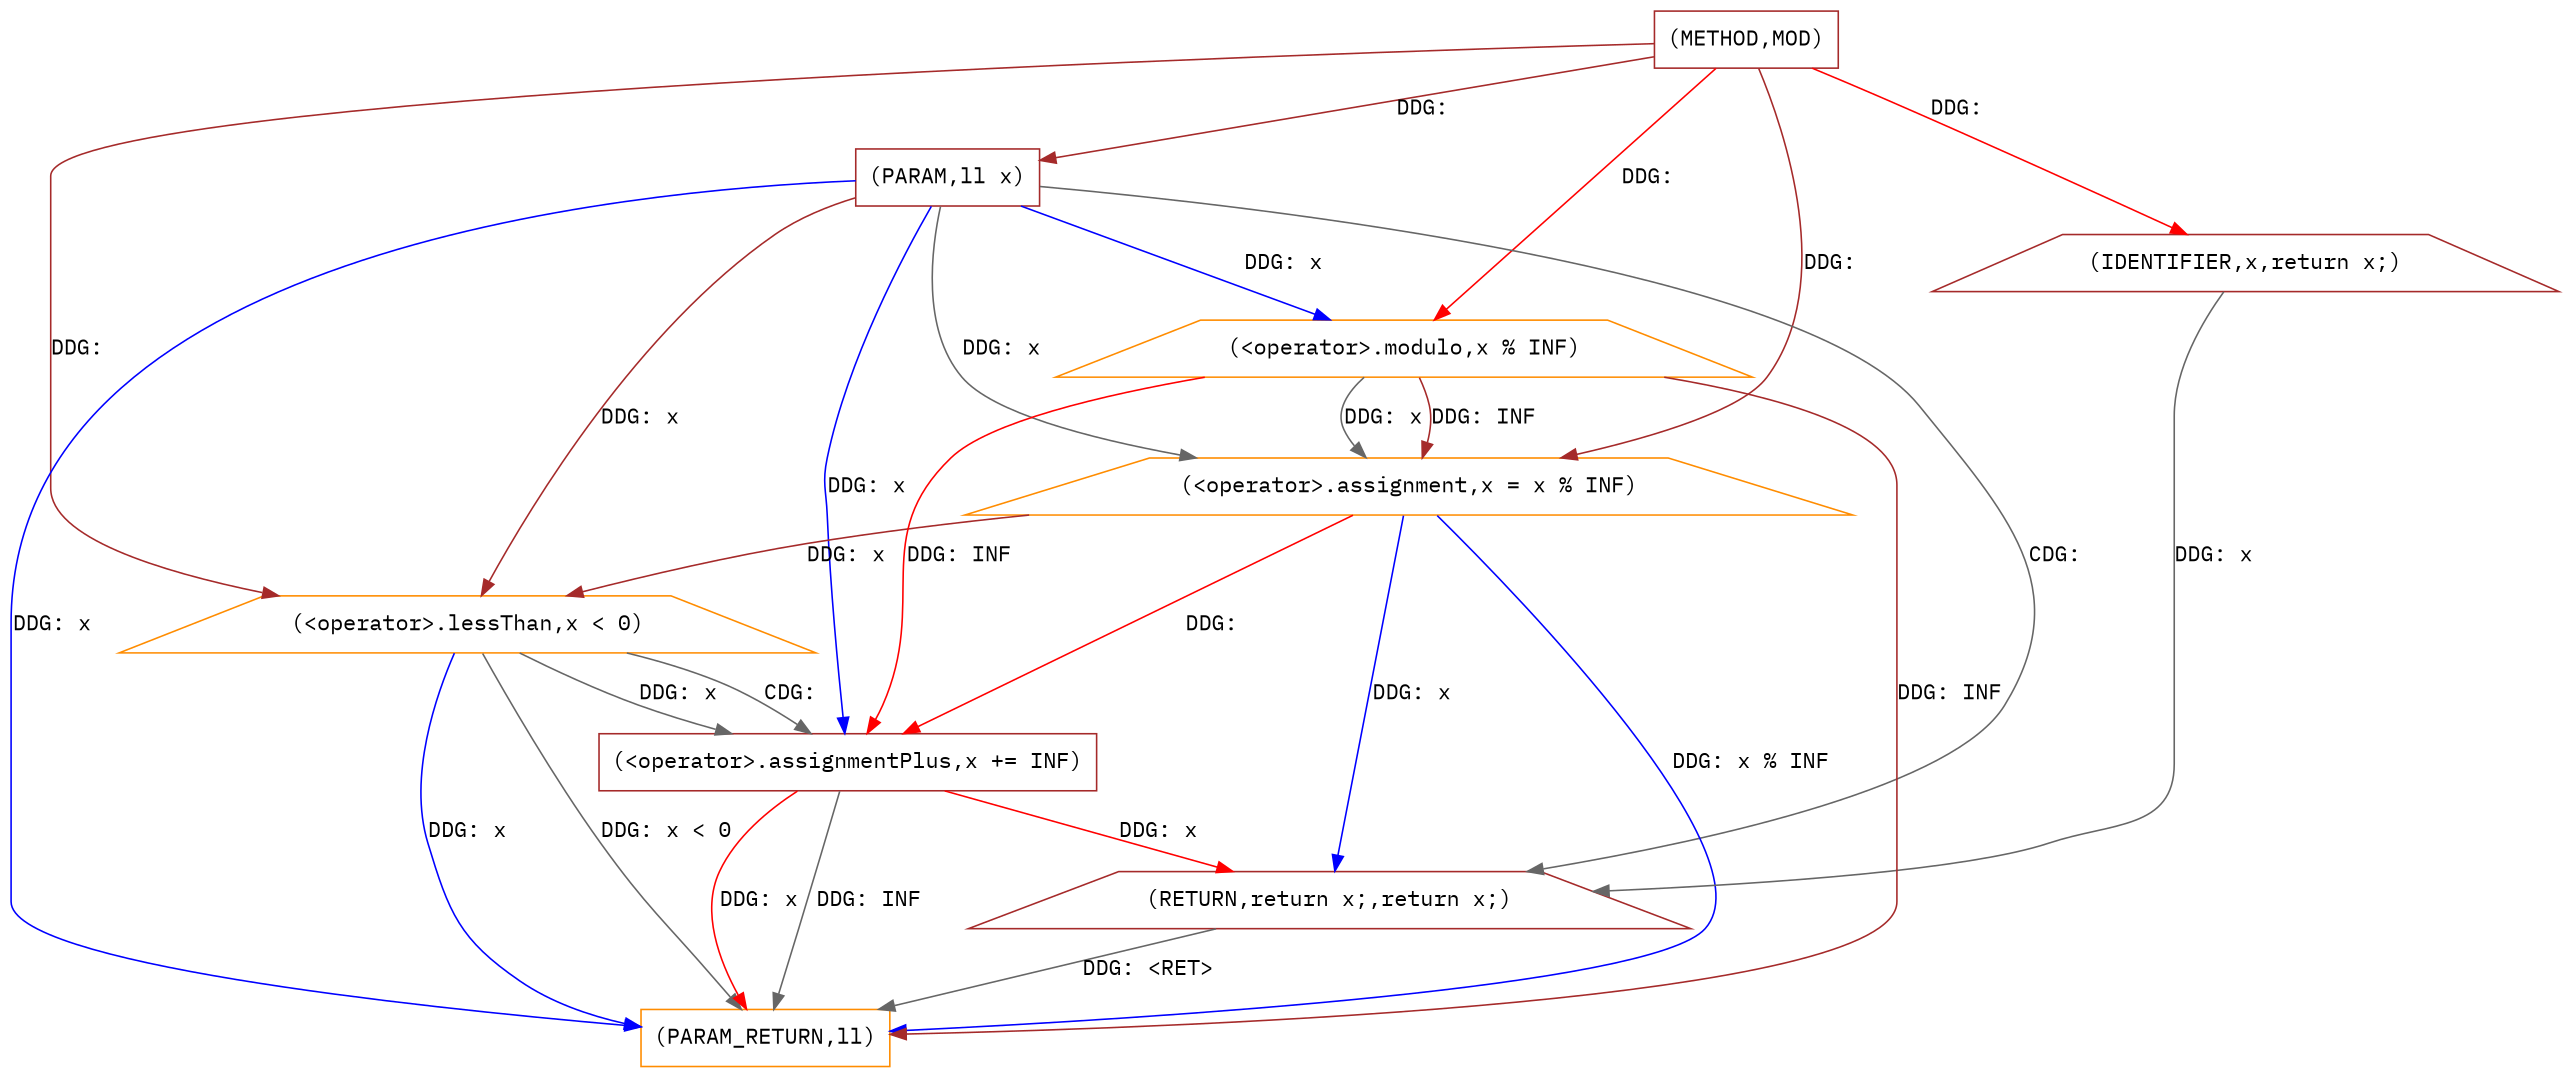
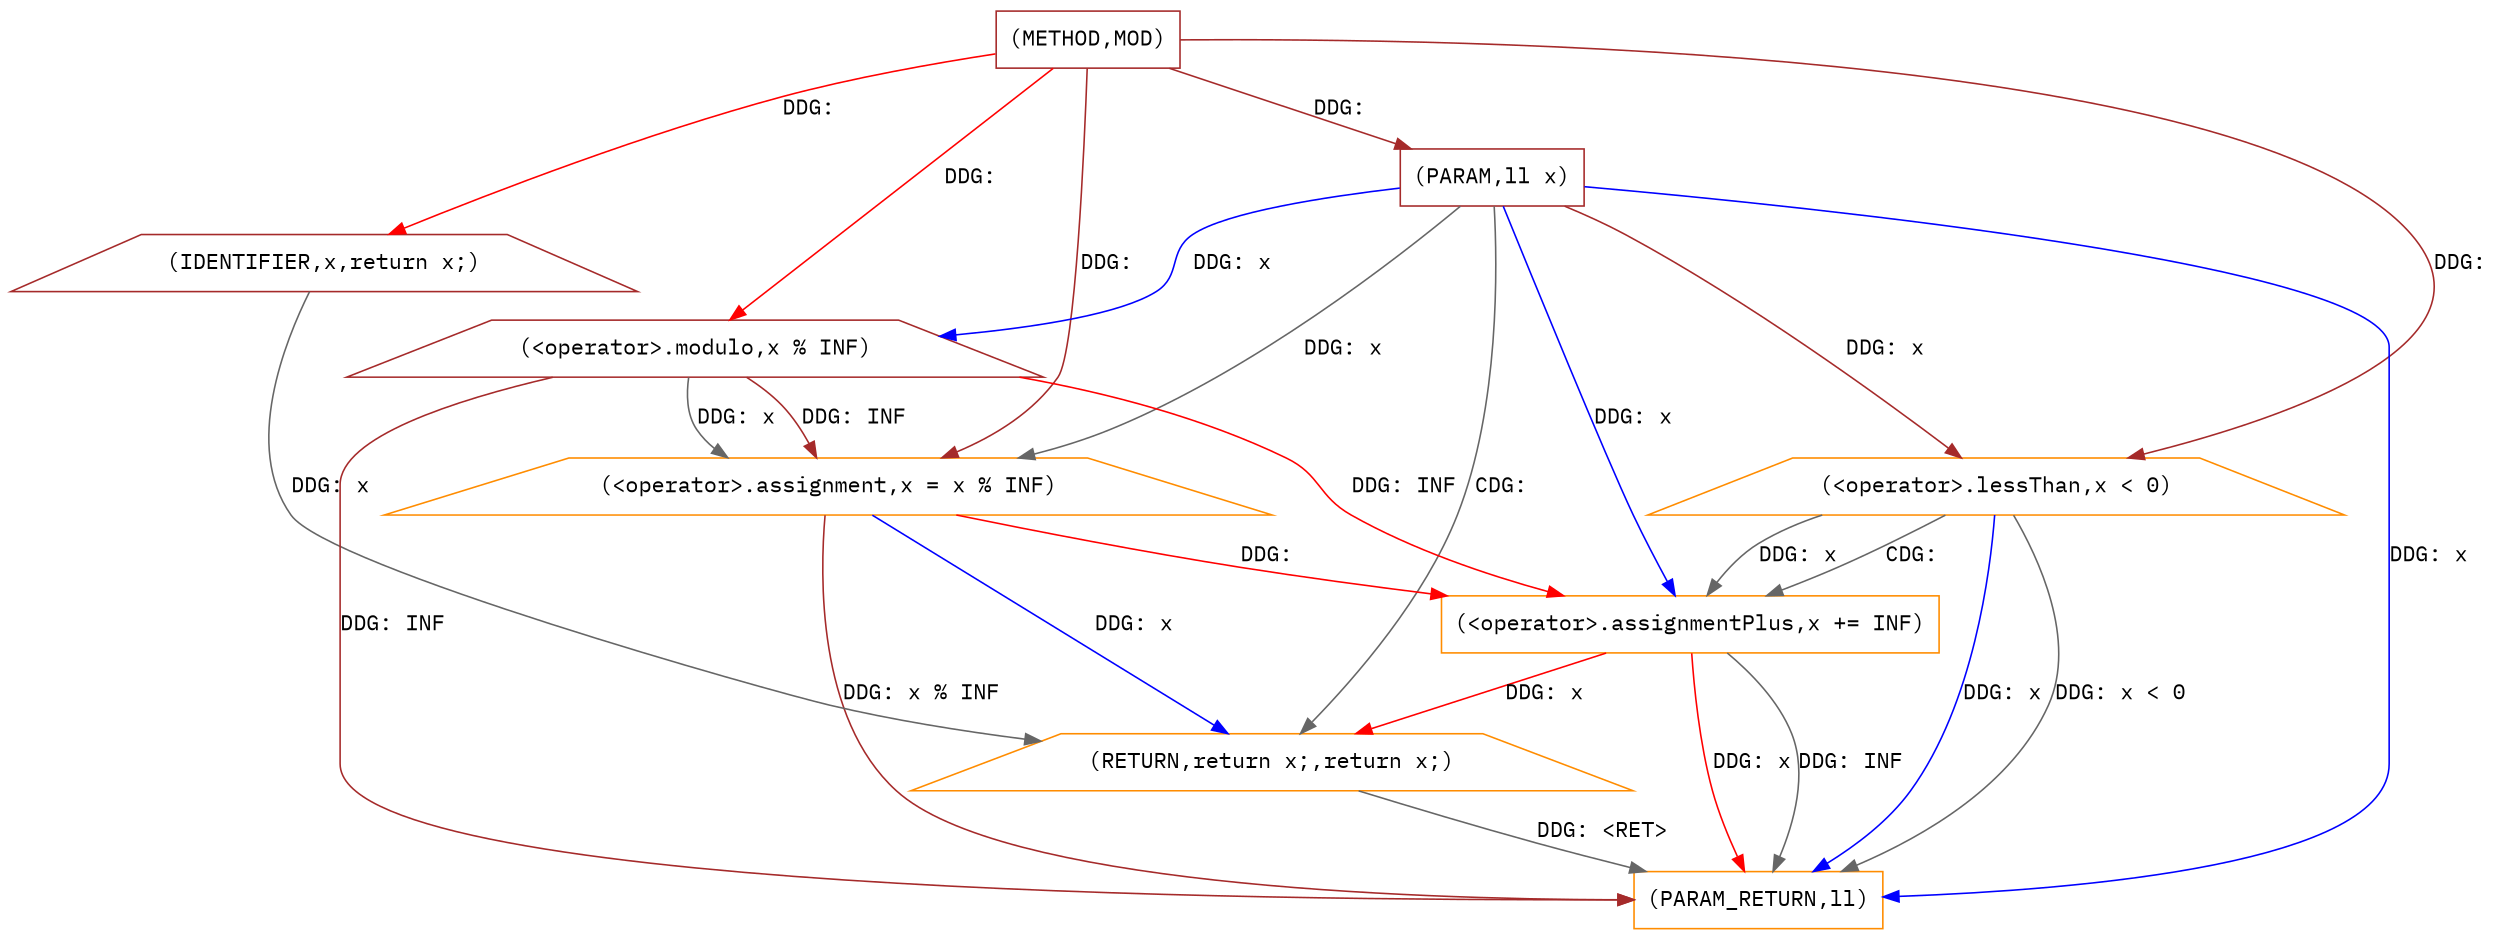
  digraph {
    fontname="IBM Plex Mono"
    node [color=brown fontname="IBM Plex Mono" shape=trapezium]
    edge [color=gray40 fontname="IBM Plex Mono"]
    n1 [label="(METHOD,MOD)" shape=box]
    n2 [label="(PARAM,ll x)" shape=box]
    n3 [color=darkorange label="(<operator>.assignment,x = x % INF)"]
    n4 [color=darkorange label="(<operator>.lessThan,x < 0)"]
    n5 [label="(IDENTIFIER,x,return x;)"]
-   n6 [color=darkorange label="(<operator>.modulo,x % INF)"]
-   n7 [label="(<operator>.assignmentPlus,x += INF)" shape=box]
+   n6 [label="(<operator>.modulo,x % INF)"]
+   n7 [color=darkorange label="(<operator>.assignmentPlus,x += INF)" shape=box]
    n8 [color=darkorange label="(PARAM_RETURN,ll)" shape=box]
-   n9 [label="(RETURN,return x;,return x;)"]
+   n9 [color=darkorange label="(RETURN,return x;,return x;)"]
    n1 -> n2 [color=brown label="DDG: "]
    n1 -> n3 [color=brown label="DDG: "]
    n1 -> n4 [color=brown label="DDG: "]
    n1 -> n5 [color=red label="DDG: "]
    n1 -> n6 [color=red label="DDG: "]
    n2 -> n3 [label="DDG: x"]
    n2 -> n4 [color=brown label="DDG: x"]
    n2 -> n6 [color=blue label="DDG: x"]
    n2 -> n7 [color=blue label="DDG: x"]
    n2 -> n8 [color=blue label="DDG: x"]
    n2 -> n9 [label="CDG: "]
-   n3 -> n4 [color=brown label="DDG: x"]
    n3 -> n7 [color=red label="DDG: "]
-   n3 -> n8 [color=blue label="DDG: x % INF"]
+   n3 -> n8 [color=brown label="DDG: x % INF"]
    n3 -> n9 [color=blue label="DDG: x"]
    n4 -> n7 [label="DDG: x"]
    n4 -> n7 [label="CDG: "]
    n4 -> n8 [color=blue label="DDG: x"]
    n4 -> n8 [label="DDG: x < 0"]
    n5 -> n9 [label="DDG: x"]
    n6 -> n3 [color=brown label="DDG: INF"]
    n6 -> n3 [label="DDG: x"]
    n6 -> n7 [color=red label="DDG: INF"]
    n6 -> n8 [color=brown label="DDG: INF"]
    n7 -> n8 [color=red label="DDG: x"]
    n7 -> n8 [label="DDG: INF"]
    n7 -> n9 [color=red label="DDG: x"]
    n9 -> n8 [label="DDG: <RET>"]
  }
